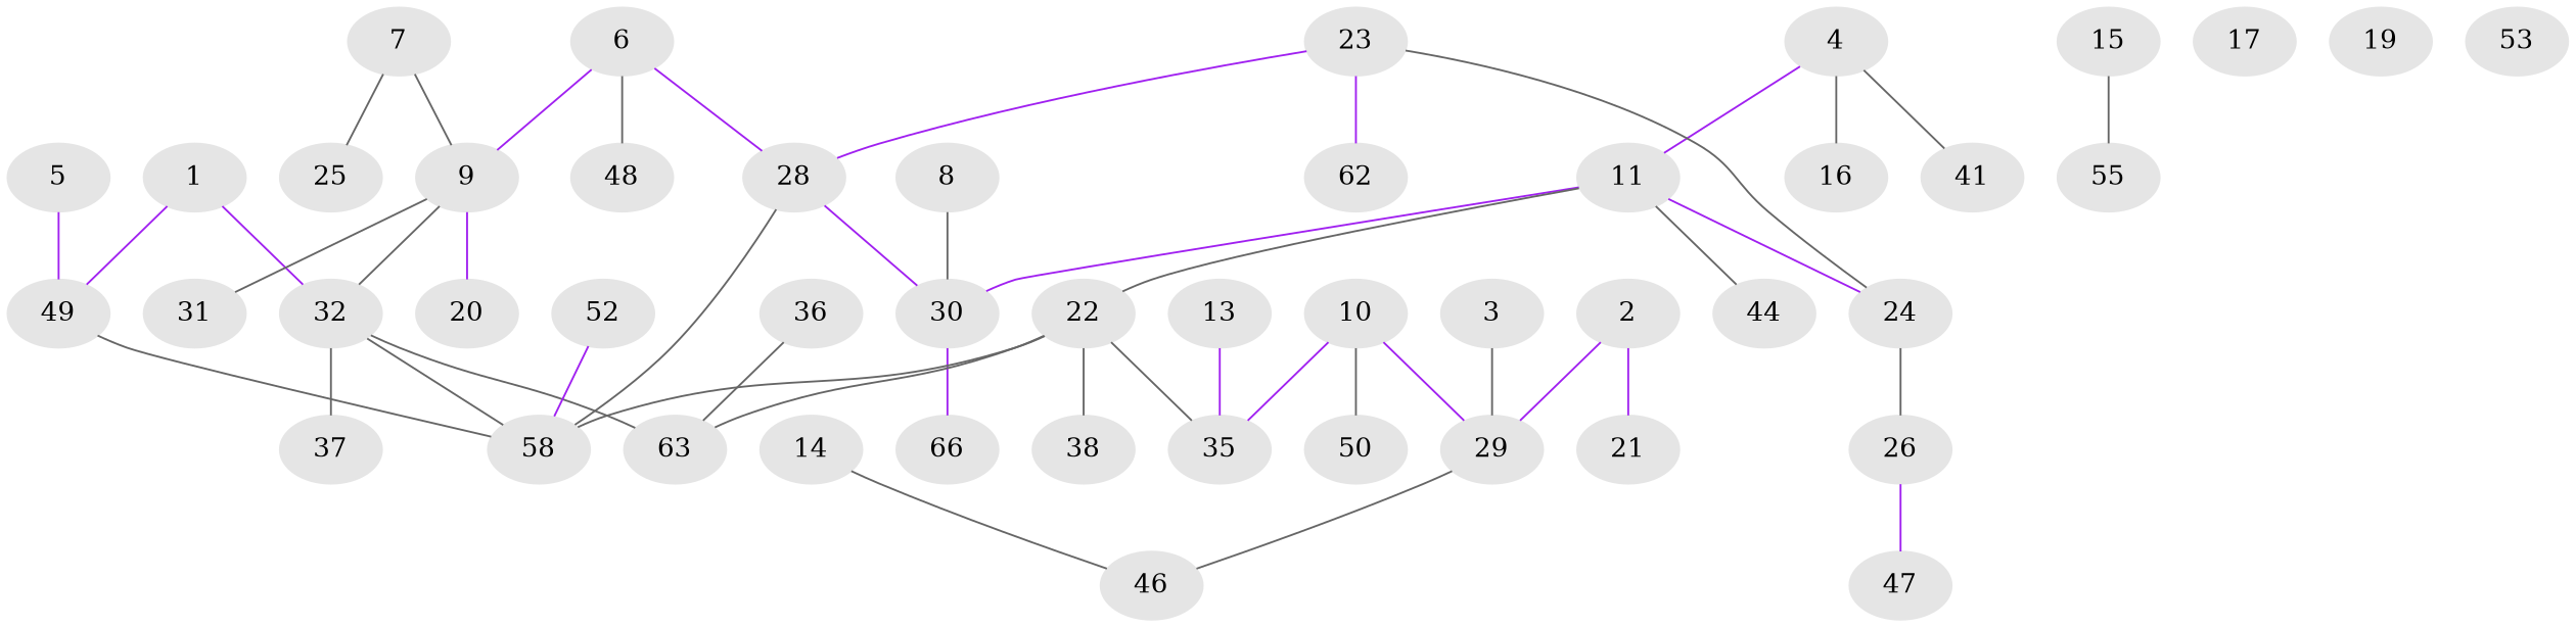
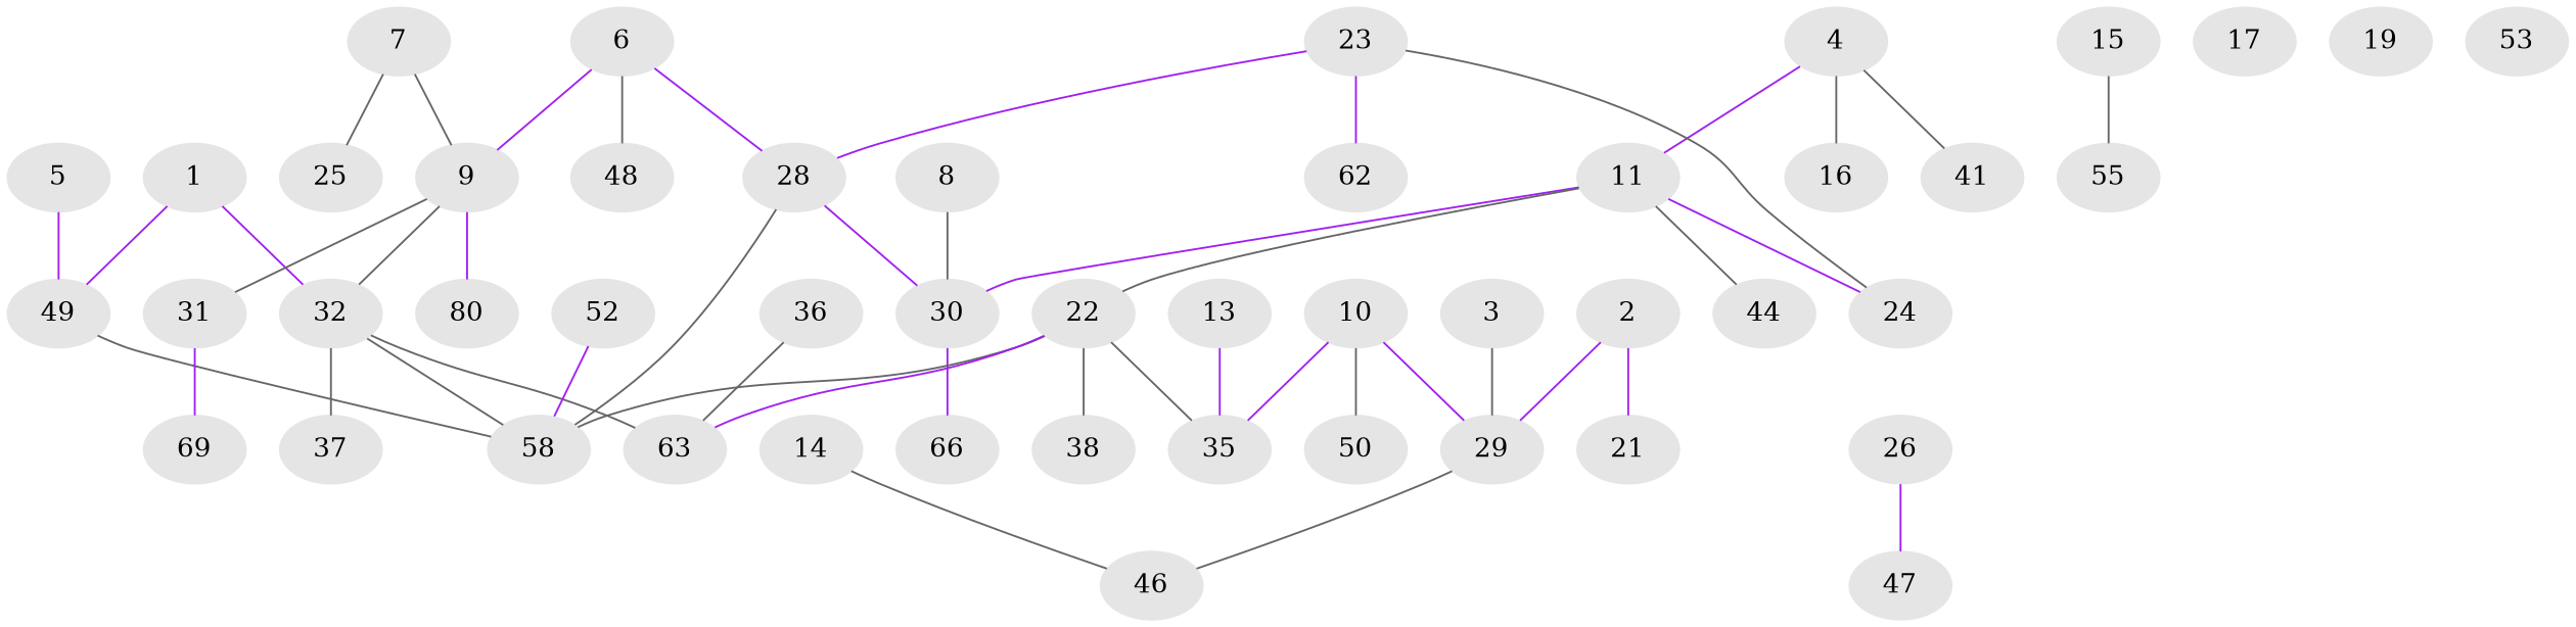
  graph {
    node [color=gray90 style=filled]
    edge [color=gray40]
    32 [super="+73"]
    58 [super="+59"]
    n3 [label=63 super="+70"]
    37
    1
    49 [super="+56"]
    2 [super="+40"]
    21 [super="+54"]
    29 [super="+60"]
    46
    3
    4 [super="+12"]
    11 [super="+34"]
    16
    41 [super="+67"]
    30 [super="+39"]
    22 [super="+72"]
    24 [super="+63"]
    44
    5
    6 [super="+43"]
    9 [super="+45"]
    28 [super="+57"]
    48
-   20
+   20 [label=80]
    31 [super="+65"]
    7 [super="+42"]
    25 [super="+51"]
    66
    8
+   69
    10 [super="+33"]
    35
    50
    38
    26 [super="+27"]
    13
    14 [super="+18"]
    15
    55
    17
    19
    23 [super="+64"]
    62 [super="+68"]
    47
    36
    52 [super="+71"]
    53
    32 -- 58
    32 -- n3
    32 -- 37
    1 -- 32 [color=purple weight=2]
    1 -- 49 [color=purple]
    49 -- 58
    2 -- 21 [color=purple]
    2 -- 29 [color=purple]
    29 -- 46
    3 -- 29
    4 -- 11 [color=purple]
    4 -- 16
    4 -- 41
    11 -- 30 [color=purple]
    11 -- 22
    11 -- 24 [color=purple]
    11 -- 44
    30 -- 66 [color=purple]
    22 -- 58
-   22 -- n3
+   22 -- n3 [color=purple]
    22 -- 35
    22 -- 38
-   24 -- 26
    5 -- 49 [color=purple]
    6 -- 9 [color=purple]
    6 -- 28 [color=purple]
    6 -- 48
    9 -- 32
    9 -- 20 [color=purple]
    9 -- 31
    28 -- 58
    28 -- 30 [color=purple]
+   31 -- 69 [color=purple]
    7 -- 9
    7 -- 25
    8 -- 30
    10 -- 29 [color=purple]
    10 -- 35 [color=purple]
    10 -- 50
    26 -- 47 [color=purple]
    13 -- 35 [color=purple]
    14 -- 46
    15 -- 55
    23 -- 24
    23 -- 28 [color=purple]
    23 -- 62 [color=purple]
    36 -- n3
    52 -- 58 [color=purple]
  }
